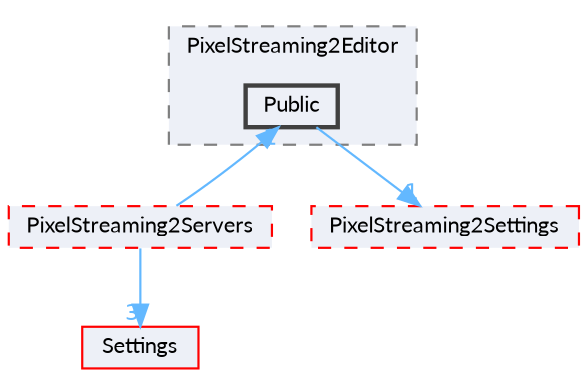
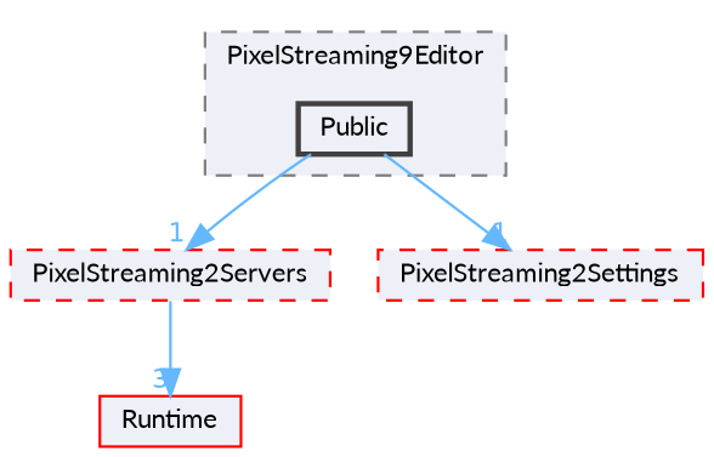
  digraph {
    compound=true
    fontname=Lato
    node [color=red fillcolor="#edf0f7" fontname=Lato fontsize=10 shape=box style="filled,dashed"]
    edge [color=steelblue1 fontcolor=steelblue1 fontname=Lato fontsize=10 headlabel=1 labeldistance=1.5 labelfontname=Helvetica labelfontsize=10]
    n1 [color=grey25 height=0.2 label=Public style="filled,bold" width=0.4]
    n2 [height=0.2 label=PixelStreaming2Servers width=0.4]
    n3 [height=0.2 label=PixelStreaming2Settings width=0.4]
-   n4 [height=0.2 label=Settings style=filled width=0.4]
+   n4 [height=0.2 label=Runtime style=filled width=0.4]
    subgraph cluster_1 {
      bgcolor="#edf0f7"
      fontsize=10
-     label=PixelStreaming2Editor
+     label=PixelStreaming9Editor
      pencolor=grey50
      style="filled,dashed"
      n1
    }
-   n2 -> n1
+   n1 -> n2
    n1 -> n3
    n2 -> n4 [headlabel=3]
  }
